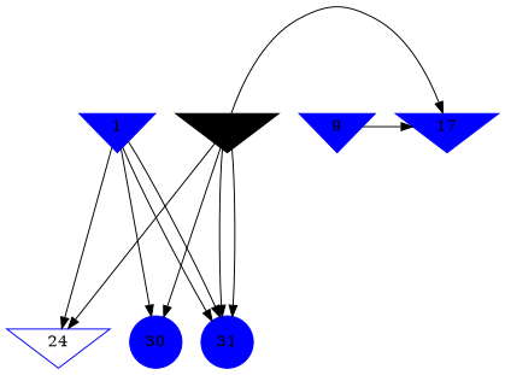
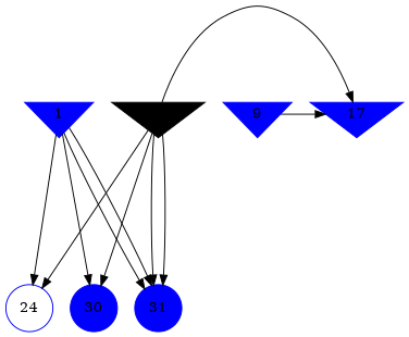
  digraph {
    ranksep=2.0
    node [color=blue shape=invtriangle style=filled]
    1
    9
    16 [color=black]
    17
-   24 [style=""]
+   24 [shape=circle style=""]
    30 [shape=circle]
    31 [shape=circle]
    subgraph sub_1 {
      rank=same
      1
      9
      16
      17
    }
    subgraph sub_2 {
      rank=same
      24
    }
    subgraph sub_3 {
      rank=same
      30
      31
    }
    1 -> 24
    1 -> 30
    1 -> 31
    1 -> 31
    9 -> 17
    16 -> 17
    16 -> 24
    16 -> 30
    16 -> 31
    16 -> 31
  }
